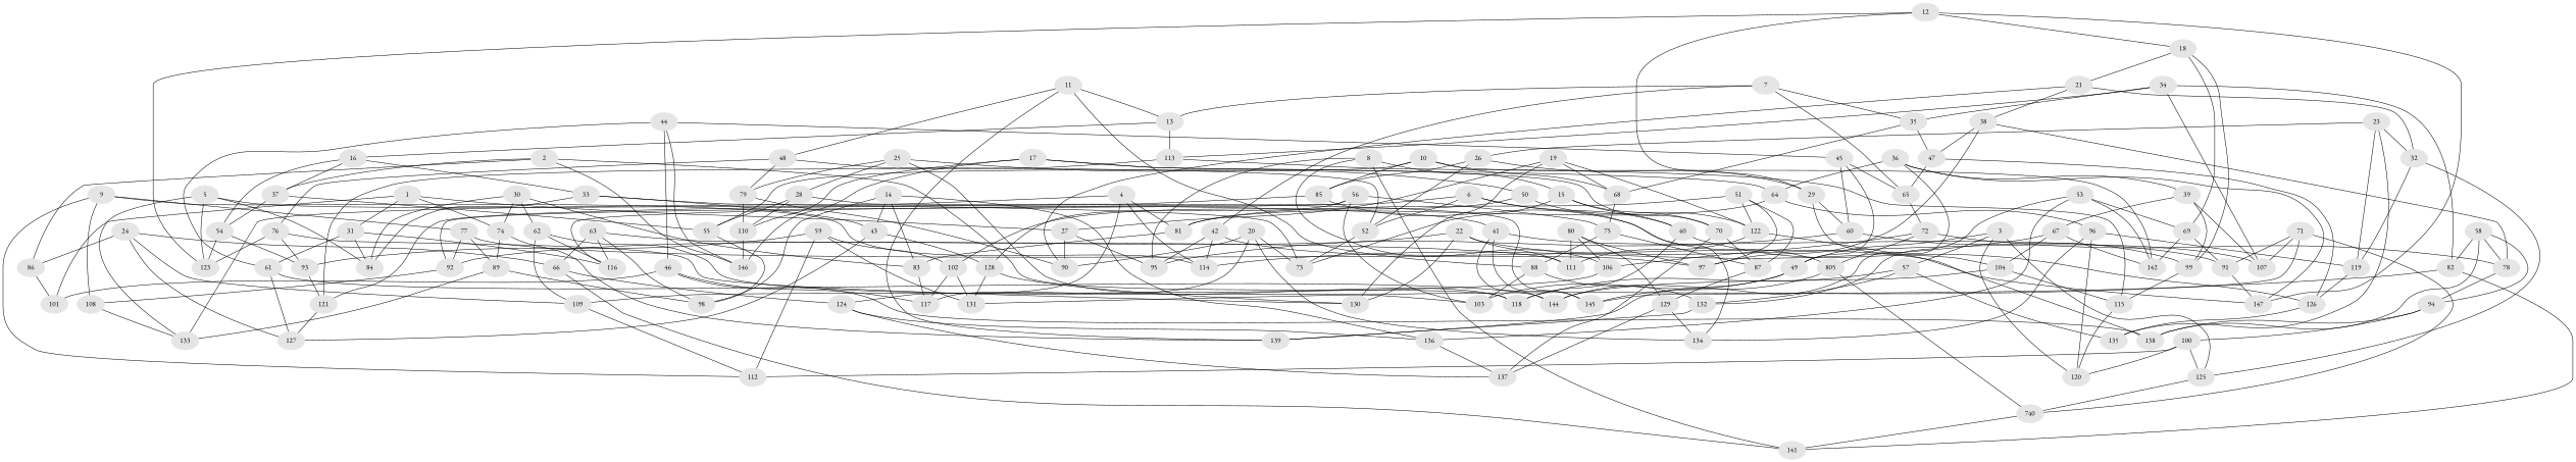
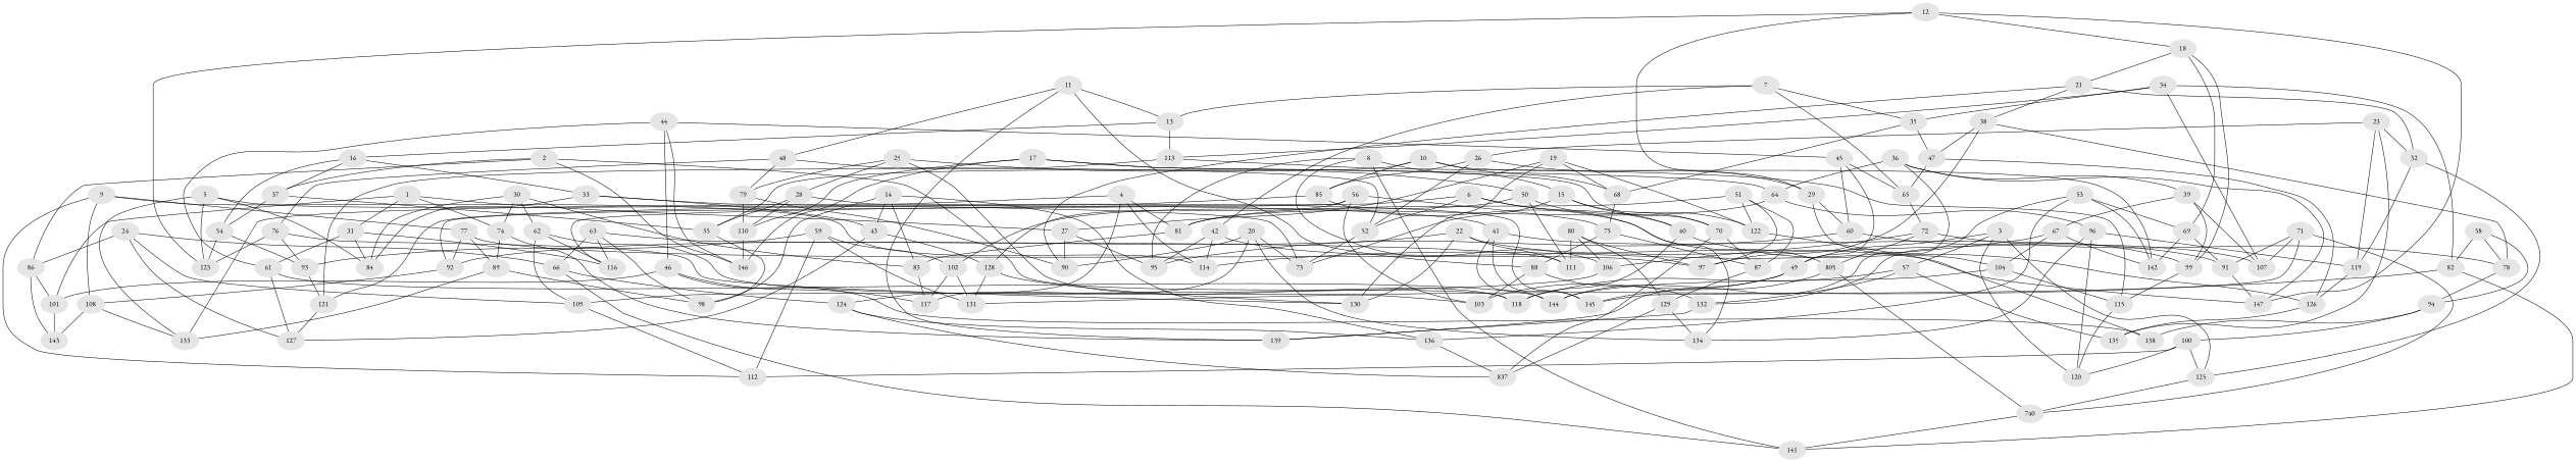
  graph {
    fontname="EB Garamond"
    node [color=gray90 fontname="EB Garamond" style=filled]
    edge [fontname="EB Garamond"]
    1
    27
    31
    74
    101
    95
    90
    84
    116
    61
    139
    89
+   143
    2
    37
    86
    118
    146
    55
    54
    3
    49
    57
    120
    125
    144
    103
    135
    132
    n30 [label=740]
    4
    81
    114
    124
    133
    83
    136
-   137
+   137 [label=837]
    5
    41
    123
    145
    91
    6
    40
    52
    134
    126
    73
    7
    13
    35
    42
    65
    16
    113
    68
    47
    147
    72
    8
    15
    106
    141
    70
    109
    9
    77
    108
    112
    92
    97
    10
    85
    142
    98
    75
    n78 [label=805]
    121
    11
    48
    88
    79
    76
    12
    18
    29
    21
    69
    99
    60
    104
    33
    115
    14
    43
    127
    128
    117
    87
    93
    17
    64
    110
    96
    32
    38
    19
    122
    130
    138
    20
    119
    78
    22
    107
    111
    23
    26
    24
    66
    25
    28
    50
    102
    30
    62
    34
    82
    131
    36
    39
    67
    94
    44
    45
    46
    51
    129
    53
    56
    58
    100
    59
    63
    71
    80
    1 -- 27
    1 -- 31
    1 -- 74
    1 -- 101
    27 -- 95
    27 -- 90
    31 -- 84
    31 -- 116
    31 -- 61
    74 -- 139
    74 -- 89
+   101 -- 143
    61 -- 144
    61 -- 127
    89 -- 133
    89 -- 98
    2 -- 37
    2 -- 86
    2 -- 118
    2 -- 146
    37 -- 55
    37 -- 54
    86 -- 101
+   86 -- 143
    55 -- 98
    54 -- 123
    54 -- 93
    3 -- 49
    3 -- 57
    3 -- 120
    3 -- 125
    49 -- 144
    49 -- 103
    57 -- 118
    57 -- 135
    57 -- 132
    125 -- n30
    132 -- 139
    n30 -- 141
    4 -- 81
    4 -- 114
    4 -- 124
    4 -- 133
    81 -- 83
    124 -- 136
    124 -- 137
    83 -- 117
    136 -- 137
    5 -- 84
    5 -- 133
    5 -- 41
    5 -- 123
    41 -- 144
    41 -- 145
    41 -- 91
    91 -- 147
    6 -- 116
    6 -- 40
    6 -- 52
    6 -- 134
    40 -- 118
    40 -- 126
    52 -- 73
    126 -- 135
    7 -- 13
    7 -- 35
    7 -- 42
    7 -- 65
    13 -- 16
    13 -- 113
    35 -- 68
    35 -- 47
    42 -- 95
    42 -- 114
    42 -- 147
    65 -- 72
    16 -- 37
    16 -- 54
    16 -- 33
    113 -- 121
    113 -- 115
    68 -- 75
    47 -- 126
    47 -- 65
    72 -- 106
    72 -- n78
    72 -- 78
    8 -- 95
    8 -- 15
    8 -- 106
    8 -- 141
    15 -- 40
    15 -- 73
    15 -- 70
    106 -- 109
    70 -- 137
    70 -- 87
    109 -- 112
    9 -- 114
    9 -- 77
    9 -- 108
    9 -- 112
    77 -- 89
    77 -- 92
    77 -- 97
+   108 -- 143
    108 -- 133
    92 -- 108
    10 -- 55
    10 -- 68
    10 -- 85
    10 -- 142
    85 -- n78
    85 -- 121
    75 -- 88
    75 -- 87
    n78 -- n30
    n78 -- 145
    121 -- 127
    11 -- 139
    11 -- 13
    11 -- 48
    11 -- 88
    48 -- 52
    48 -- 79
    48 -- 76
    88 -- 103
    88 -- 132
    79 -- 90
    79 -- 110
    76 -- 123
    76 -- 93
    76 -- 130
    12 -- 123
    12 -- 147
    12 -- 18
    12 -- 29
    18 -- 21
    18 -- 69
    18 -- 99
    29 -- 60
    29 -- 104
    21 -- 90
    21 -- 32
    21 -- 38
    69 -- 91
    69 -- 142
    99 -- 115
    60 -- 95
    60 -- 99
    104 -- 144
    104 -- 115
    33 -- 84
    33 -- 73
    33 -- 43
    115 -- 120
    14 -- 83
    14 -- 136
    14 -- 98
    14 -- 43
    43 -- 127
    43 -- 128
    128 -- 130
    128 -- 131
    87 -- 129
    93 -- 121
    17 -- 146
    17 -- 70
    17 -- 64
    17 -- 110
    64 -- 81
    64 -- 96
    110 -- 146
    96 -- 120
    96 -- 134
    96 -- 119
    32 -- 125
    32 -- 119
    38 -- 47
    38 -- 97
    38 -- 78
    19 -- 27
    19 -- 68
    19 -- 122
    19 -- 130
    122 -- 138
    20 -- 90
    20 -- 134
    20 -- 73
    20 -- 117
    119 -- 126
    78 -- 94
    22 -- 92
    22 -- 130
    22 -- 107
    22 -- 111
    23 -- 135
    23 -- 32
    23 -- 119
    23 -- 26
    26 -- 52
    26 -- 85
    26 -- 29
    24 -- 86
    24 -- 109
    24 -- 127
    24 -- 66
    66 -- 124
    66 -- 141
    25 -- 118
    25 -- 79
    25 -- 28
    25 -- 50
    28 -- 55
    28 -- 145
    28 -- 110
    50 -- 122
-   122 -- 111
+   50 -- 111
    50 -- 102
    102 -- 117
    102 -- 131
    30 -- 74
    30 -- 84
    30 -- 83
    30 -- 62
    62 -- 116
    62 -- 103
    62 -- 109
    34 -- 35
    34 -- 113
    34 -- 107
    34 -- 82
    82 -- 141
    82 -- 131
    36 -- 139
    36 -- 147
    36 -- 64
    36 -- 39
    39 -- 99
    39 -- 107
    39 -- 67
    67 -- 114
    67 -- 142
    67 -- 104
    94 -- 138
    94 -- 100
    44 -- 61
    44 -- 146
    44 -- 45
    44 -- 46
    45 -- 49
    45 -- 65
    45 -- 60
    46 -- 101
    46 -- 117
    46 -- 138
    51 -- 81
    51 -- 97
    51 -- 87
    51 -- 122
    129 -- 137
    129 -- 134
    53 -- 132
    53 -- 136
    53 -- 142
    53 -- 69
    56 -- 103
    56 -- 92
    56 -- 75
    56 -- 128
-   58 -- 138
    58 -- 78
    58 -- 82
    58 -- 94
    100 -- 120
    100 -- 125
    100 -- 112
    59 -- 112
    59 -- 93
    59 -- 102
    59 -- 131
    63 -- 116
    63 -- 98
    63 -- 111
    63 -- 66
    71 -- n30
    71 -- 145
    71 -- 91
    71 -- 107
    80 -- 106
    80 -- 97
    80 -- 111
    80 -- 129
  }
